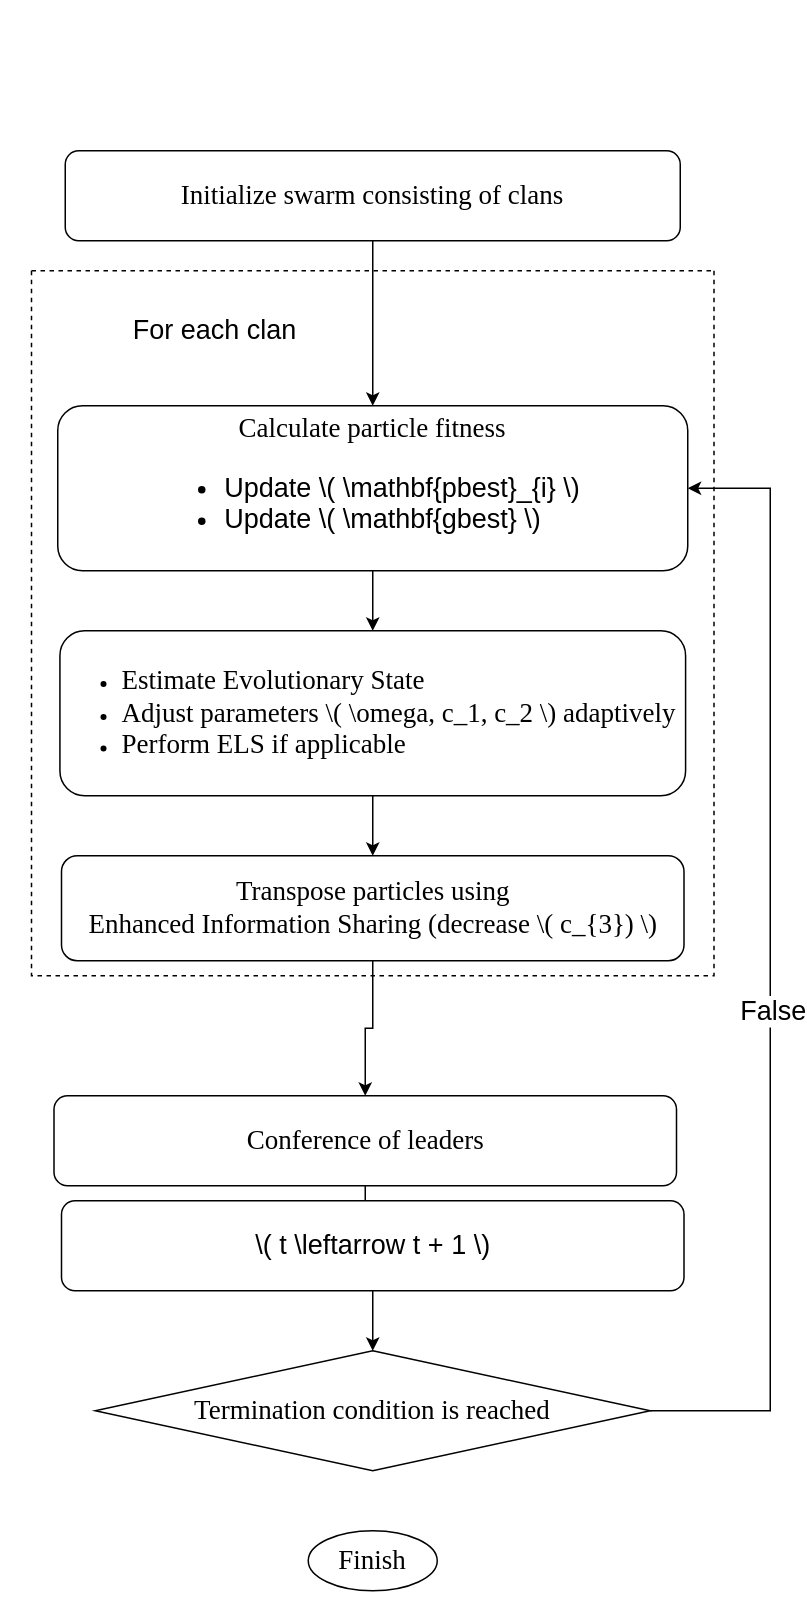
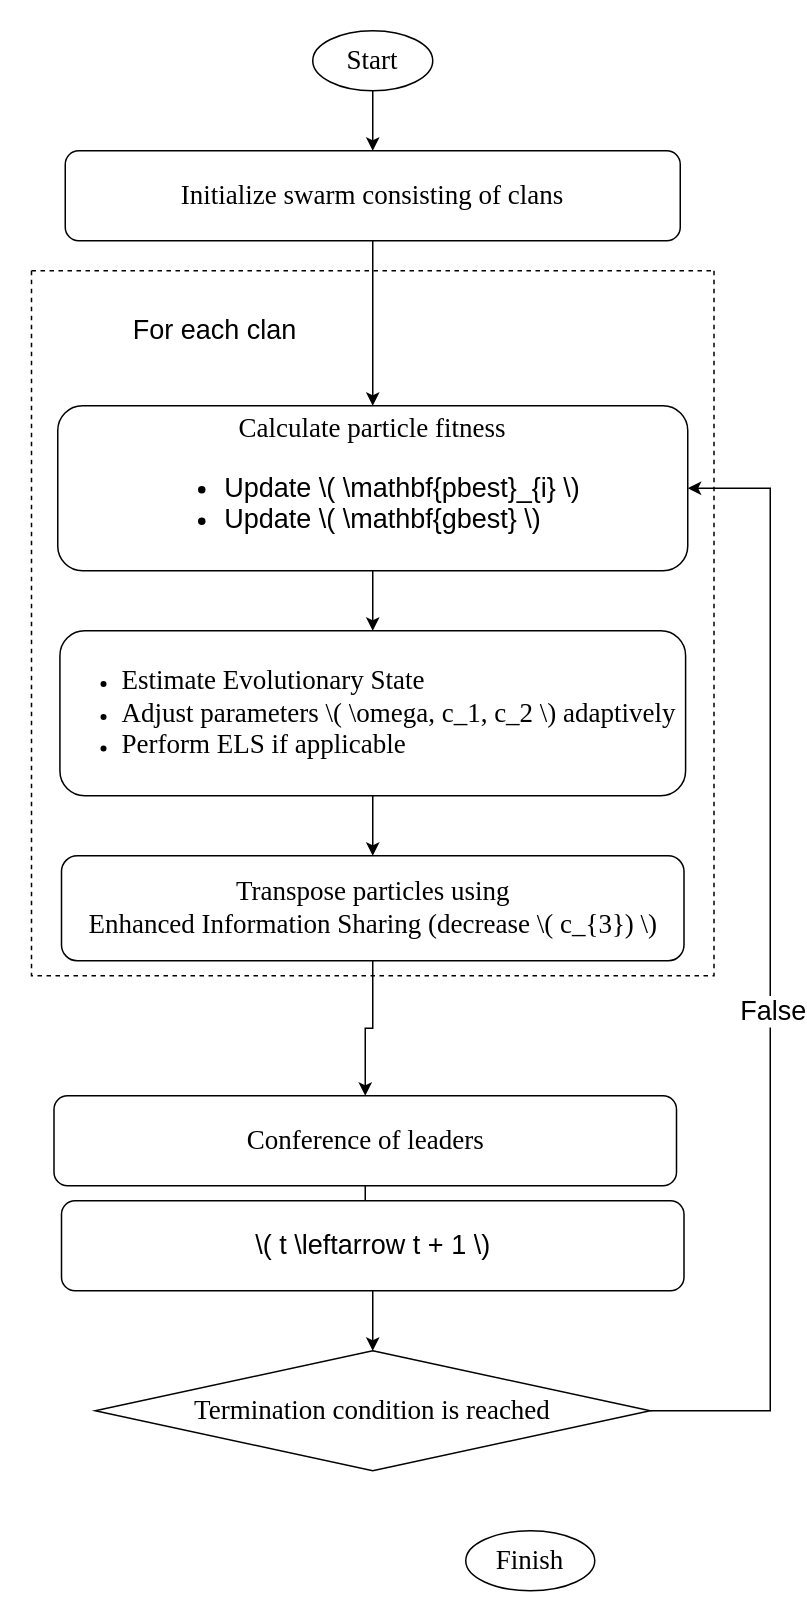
  <mxCell id="0" />
  <mxCell id="1" parent="0" />
+ <mxCell id="2" value="" style="edgeStyle=orthogonalEdgeStyle;rounded=0;orthogonalLoop=1;jettySize=auto;html=1;" edge="1" parent="1" source="3" target="5"><mxGeometry relative="1" as="geometry" /></mxCell>
+ <mxCell id="3" value="&lt;font face=&quot;Verdana&quot; style=&quot;font-size: 18px&quot;&gt;Start&lt;/font&gt;" style="ellipse;whiteSpace=wrap;html=1;" vertex="1" parent="1"><mxGeometry x="208" width="80" height="40" as="geometry" y="20" /></mxCell>
  <mxCell id="4" value="" style="edgeStyle=orthogonalEdgeStyle;rounded=0;orthogonalLoop=1;jettySize=auto;html=1;" edge="1" parent="1" source="5" target="16"><mxGeometry relative="1" as="geometry" /></mxCell>
  <mxCell id="5" value="&lt;font style=&quot;font-size: 18px&quot; face=&quot;Verdana&quot;&gt;Initialize swarm consisting of clans&lt;/font&gt;" style="rounded=1;whiteSpace=wrap;html=1;" vertex="1" parent="1"><mxGeometry x="43" y="100" width="410" height="60" as="geometry" /></mxCell>
  <mxCell id="6" value="" style="edgeStyle=orthogonalEdgeStyle;rounded=0;orthogonalLoop=1;jettySize=auto;html=1;" edge="1" parent="1" source="19" target="8"><mxGeometry relative="1" as="geometry" /></mxCell>
  <mxCell id="7" value="" style="edgeStyle=orthogonalEdgeStyle;rounded=0;orthogonalLoop=1;jettySize=auto;html=1;" edge="1" parent="1" source="8" target="14"><mxGeometry relative="1" as="geometry" /></mxCell>
  <mxCell id="8" value="&lt;font style=&quot;font-size: 18px&quot; face=&quot;Verdana&quot;&gt;Conference of leaders&lt;/font&gt;" style="rounded=1;whiteSpace=wrap;html=1;" vertex="1" parent="1"><mxGeometry x="35.5" y="730" width="415" height="60" as="geometry" /></mxCell>
  <mxCell id="9" style="edgeStyle=orthogonalEdgeStyle;rounded=0;orthogonalLoop=1;jettySize=auto;html=1;exitX=1;exitY=0.5;exitDx=0;exitDy=0;entryX=1;entryY=0.5;entryDx=0;entryDy=0;" edge="1" parent="1" source="11" target="16"><mxGeometry relative="1" as="geometry"><Array as="points"><mxPoint x="513" y="940" /><mxPoint x="513" y="325" /></Array></mxGeometry></mxCell>
  <mxCell id="10" value="&lt;font style=&quot;font-size: 18px&quot;&gt;False&lt;/font&gt;" style="edgeLabel;html=1;align=center;verticalAlign=middle;resizable=0;points=[];" vertex="1" connectable="0" parent="9"><mxGeometry x="-0.12" y="-1" relative="1" as="geometry"><mxPoint y="-17" as="offset" /></mxGeometry></mxCell>
  <mxCell id="11" value="&lt;font style=&quot;font-size: 18px&quot; face=&quot;Verdana&quot;&gt;Termination condition is reached&lt;/font&gt;" style="rhombus;whiteSpace=wrap;html=1;" vertex="1" parent="1"><mxGeometry x="63" y="900" width="370" height="80" as="geometry" /></mxCell>
- <mxCell id="12" value="&lt;font style=&quot;font-size: 18px&quot; face=&quot;Verdana&quot;&gt;Finish&lt;/font&gt;" style="ellipse;whiteSpace=wrap;html=1;" vertex="1" parent="1"><mxGeometry x="205" y="1020" width="86" height="40" as="geometry" /></mxCell>
+ <mxCell id="12" value="&lt;font style=&quot;font-size: 18px&quot; face=&quot;Verdana&quot;&gt;Finish&lt;/font&gt;" style="ellipse;whiteSpace=wrap;html=1;" vertex="1" parent="1"><mxGeometry x="310" y="1020" width="86" height="40" as="geometry" /></mxCell>
  <mxCell id="13" value="" style="edgeStyle=orthogonalEdgeStyle;rounded=0;orthogonalLoop=1;jettySize=auto;html=1;" edge="1" parent="1" source="14" target="11"><mxGeometry relative="1" as="geometry" /></mxCell>
  <mxCell id="14" value="&lt;font style=&quot;font-size: 18px&quot;&gt;\( t \leftarrow t + 1 \)&lt;/font&gt;" style="rounded=1;whiteSpace=wrap;html=1;" vertex="1" parent="1"><mxGeometry x="40.5" y="800" width="415" height="60" as="geometry" /></mxCell>
  <mxCell id="15" value="" style="swimlane;startSize=0;dashed=1;" vertex="1" parent="1"><mxGeometry x="20.5" y="180" width="455" height="470" as="geometry"><mxRectangle x="207.5" y="160" width="50" height="40" as="alternateBounds" /></mxGeometry></mxCell>
  <mxCell id="16" value="&lt;font style=&quot;font-size: 18px&quot;&gt;&lt;font face=&quot;Verdana&quot;&gt;Calculate particle fitness&lt;br&gt;&lt;/font&gt;&lt;ul&gt;&lt;li style=&quot;text-align: left&quot;&gt;&lt;font style=&quot;font-size: 18px&quot;&gt;Update \( \mathbf{pbest}_{i} \)&lt;/font&gt;&lt;/li&gt;&lt;li style=&quot;text-align: left&quot;&gt;&lt;font style=&quot;font-size: 18px&quot;&gt;Update \( \mathbf{gbest} \)&lt;/font&gt;&lt;/li&gt;&lt;/ul&gt;&lt;/font&gt;" style="rounded=1;whiteSpace=wrap;html=1;" vertex="1" parent="15"><mxGeometry x="17.5" y="90" width="420" height="110" as="geometry" /></mxCell>
  <mxCell id="17" value="&lt;ul&gt;&lt;li&gt;&lt;font style=&quot;font-size: 18px&quot; face=&quot;Verdana&quot;&gt;Estimate Evolutionary State&lt;/font&gt;&lt;/li&gt;&lt;li&gt;&lt;font style=&quot;font-size: 18px&quot; face=&quot;Verdana&quot;&gt;Adjust parameters \( \omega, c_1, c_2 \) adaptively&lt;/font&gt;&lt;/li&gt;&lt;li&gt;&lt;font style=&quot;font-size: 18px&quot; face=&quot;Verdana&quot;&gt;Perform ELS if applicable&lt;/font&gt;&lt;/li&gt;&lt;/ul&gt;" style="rounded=1;whiteSpace=wrap;html=1;align=left;" vertex="1" parent="15"><mxGeometry x="18.945" y="240" width="417.11" height="110" as="geometry" /></mxCell>
  <mxCell id="18" value="" style="edgeStyle=orthogonalEdgeStyle;rounded=0;orthogonalLoop=1;jettySize=auto;html=1;" edge="1" parent="15" source="16" target="17"><mxGeometry relative="1" as="geometry" /></mxCell>
  <mxCell id="19" value="&lt;span style=&quot;font-size: 18px&quot;&gt;&lt;font face=&quot;Verdana&quot;&gt;Transpose particles using&lt;br&gt;Enhanced Information Sharing (decrease \( c_{3}) \)&lt;/font&gt;&lt;/span&gt;&lt;span style=&quot;font-size: 18px&quot;&gt;&lt;br&gt;&lt;/span&gt;" style="rounded=1;whiteSpace=wrap;html=1;" vertex="1" parent="15"><mxGeometry x="20" y="390" width="415" height="70" as="geometry" /></mxCell>
  <mxCell id="20" value="" style="edgeStyle=orthogonalEdgeStyle;rounded=0;orthogonalLoop=1;jettySize=auto;html=1;" edge="1" parent="15" source="17" target="19"><mxGeometry relative="1" as="geometry" /></mxCell>
  <mxCell id="21" value="&lt;font style=&quot;font-size: 18px&quot;&gt;For each clan&lt;/font&gt;" style="text;html=1;align=center;verticalAlign=middle;whiteSpace=wrap;rounded=0;" vertex="1" parent="15"><mxGeometry x="62.5" y="30" width="120" height="20" as="geometry" /></mxCell>
